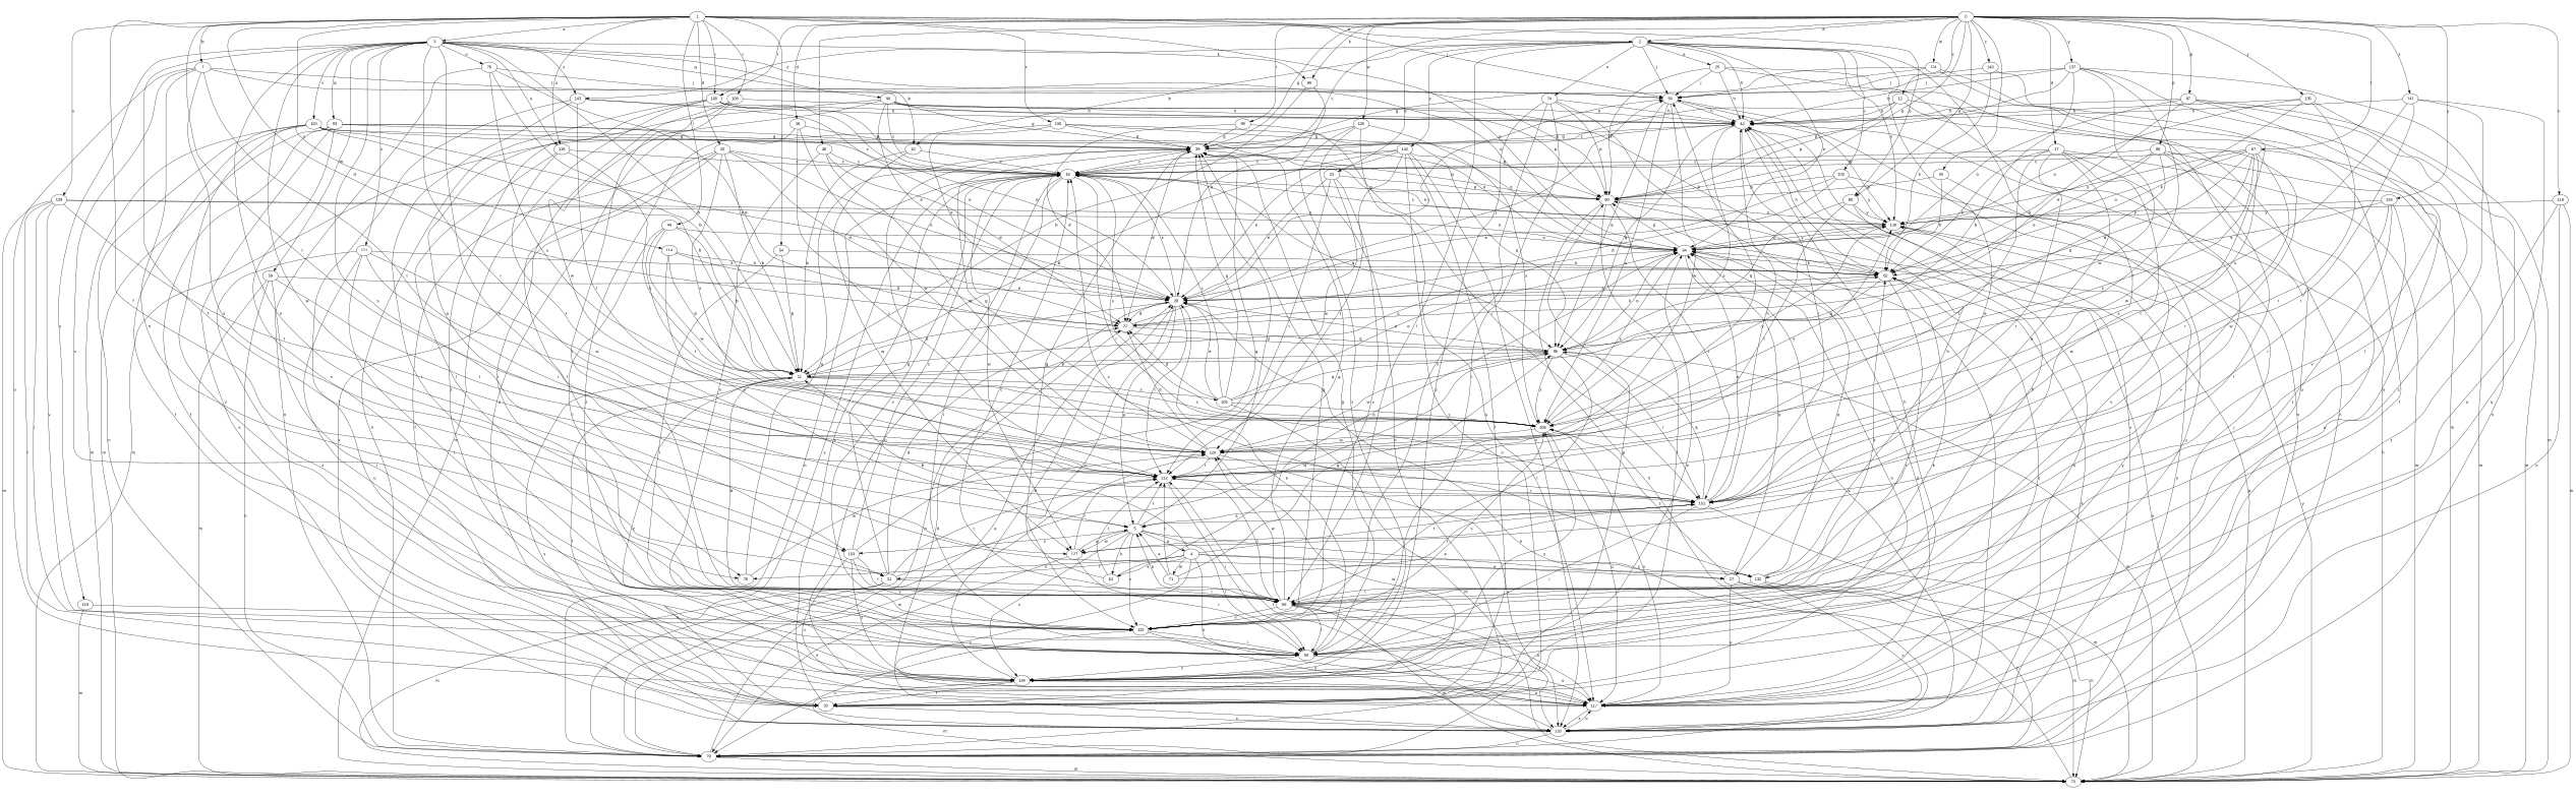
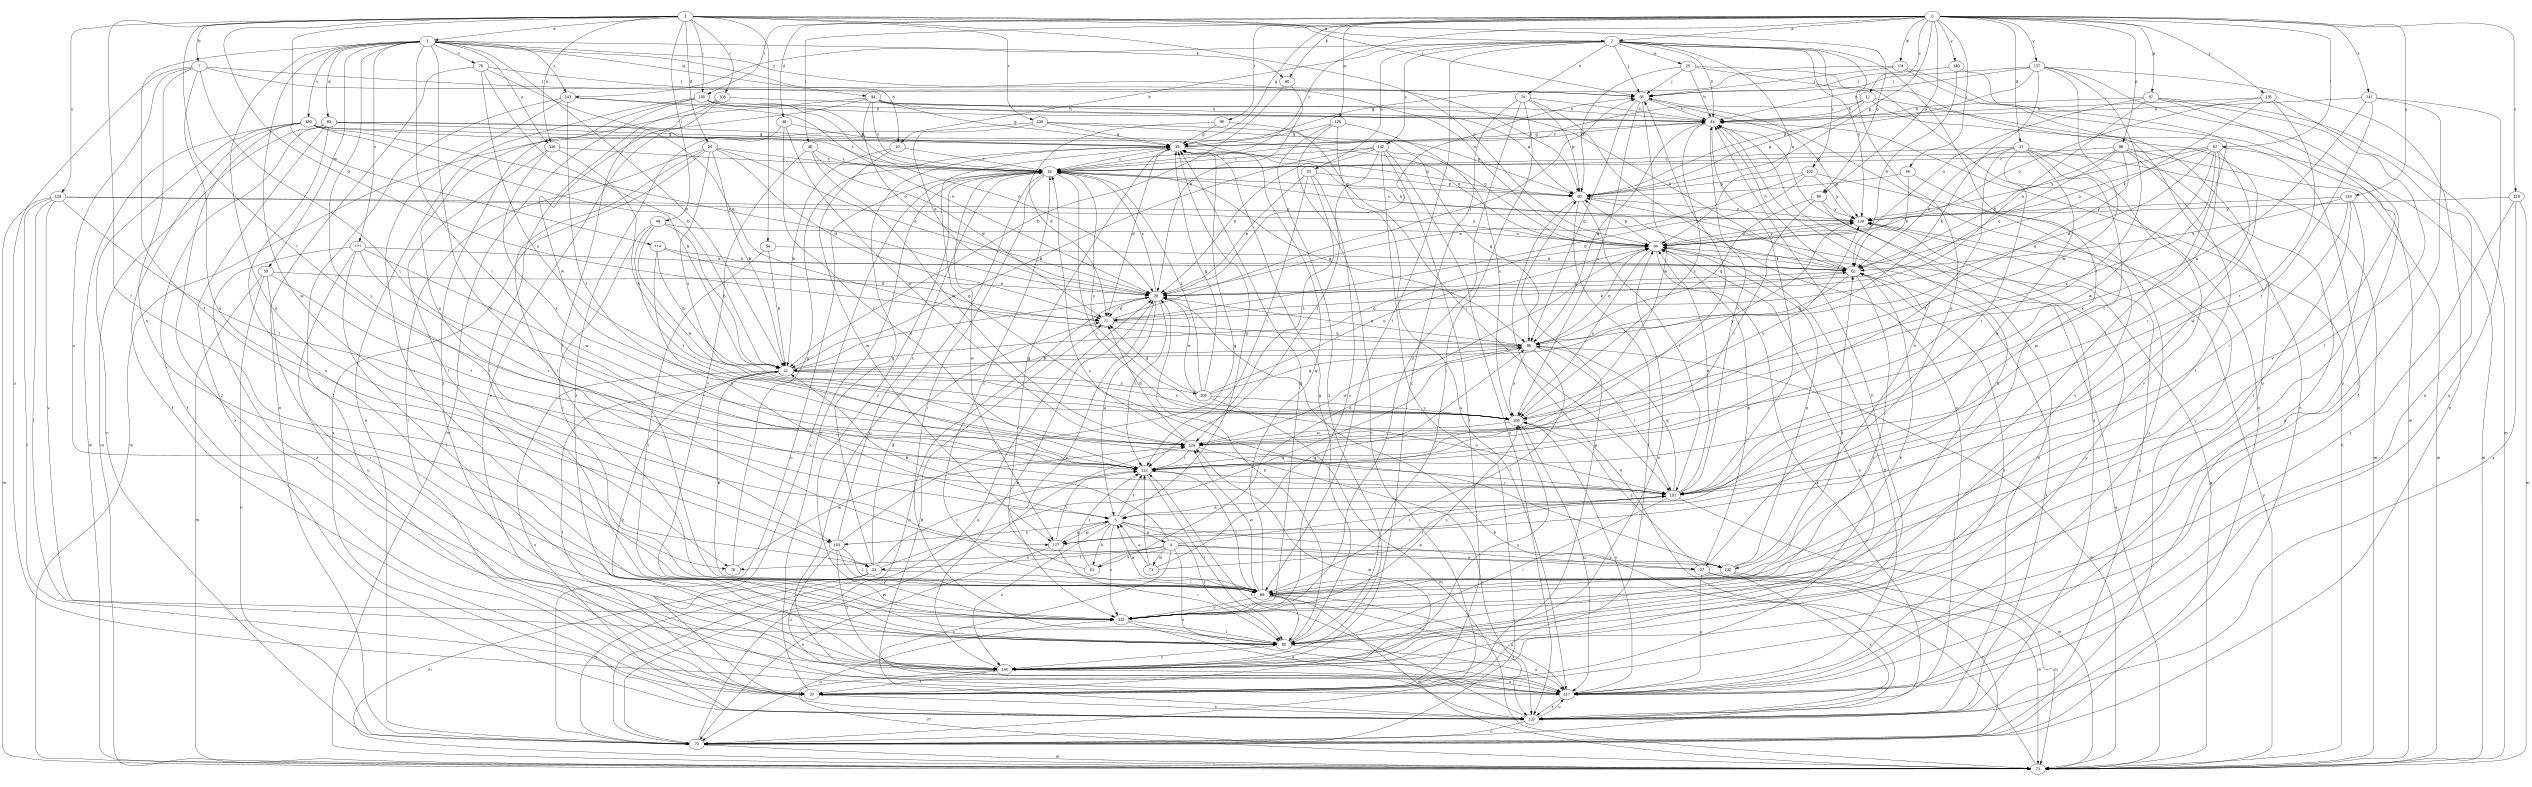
  strict digraph {
    fontname="Liberation Sans"
    node [fontname="Liberation Sans"]
    edge [fontname="Liberation Sans"]
    0
    2
    12
    16
    17
    18
    39
    45
    46
    60
    67
    80
    86
    87
    90
    99
    100
    118
    124
    125
    134
    135
    137
    140
    141
    56
    84
    10
    23
    25
    27
    44
    68
    74
    102
    132
    138
    142
    143
    127
    33
    101
    117
    133
    50
    122
    106
    79
    95
    112
    5
    62
    73
    144
    128
    22
    11
    28
    1
    3
    7
    20
    31
    49
    54
    108
    114
    116
    129
    130
    69
    76
    78
    93
    94
    103
-   119
    120
    121
    105
    4
    61
    71
    0 -> 2 [label=a]
    0 -> 12 [label=c]
    0 -> 16 [label=c]
    0 -> 17 [label=d]
    0 -> 18 [label=d]
    0 -> 39 [label=g]
    0 -> 45 [label=i]
    0 -> 46 [label=i]
    0 -> 60 [label=k]
    0 -> 67 [label=l]
    0 -> 80 [label=o]
    0 -> 86 [label=p]
    0 -> 87 [label=p]
    0 -> 90 [label=p]
    0 -> 99 [label=r]
    0 -> 100 [label=r]
    0 -> 118 [label=v]
    0 -> 124 [label=w]
    0 -> 125 [label=w]
    0 -> 134 [label=y]
    0 -> 135 [label=y]
    0 -> 137 [label=y]
    0 -> 140 [label=z]
    0 -> 141 [label=z]
    2 -> 56 [label=j]
    2 -> 84 [label=o]
    2 -> 10 [label=b]
    2 -> 23 [label=e]
    2 -> 25 [label=e]
    2 -> 27 [label=e]
    2 -> 44 [label=h]
    2 -> 68 [label=l]
    2 -> 74 [label=n]
    2 -> 102 [label=s]
    2 -> 132 [label=x]
    2 -> 138 [label=y]
    2 -> 142 [label=z]
    2 -> 143 [label=z]
    12 -> 16 [label=c]
    12 -> 90 [label=p]
    12 -> 44 [label=h]
    12 -> 127 [label=w]
    12 -> 33 [label=f]
    16 -> 90 [label=p]
    16 -> 127 [label=w]
    16 -> 101 [label=r]
    16 -> 117 [label=u]
    16 -> 133 [label=x]
    16 -> 50 [label=i]
    16 -> 122 [label=v]
    16 -> 106 [label=s]
    16 -> 79 [label=n]
    16 -> 95 [label=q]
    17 -> 16 [label=c]
    17 -> 127 [label=w]
    17 -> 101 [label=r]
    17 -> 122 [label=v]
    17 -> 112 [label=t]
    17 -> 5 [label=a]
    17 -> 62 [label=k]
    17 -> 73 [label=m]
    18 -> 39 [label=g]
    18 -> 101 [label=r]
    18 -> 144 [label=z]
    18 -> 128 [label=w]
    39 -> 16 [label=c]
    39 -> 90 [label=p]
    39 -> 44 [label=h]
    39 -> 22 [label=d]
    45 -> 90 [label=p]
    45 -> 122 [label=v]
    45 -> 62 [label=k]
    46 -> 16 [label=c]
    46 -> 122 [label=v]
    46 -> 128 [label=w]
    46 -> 22 [label=d]
    60 -> 11 [label=b]
    60 -> 28 [label=e]
    67 -> 16 [label=c]
    67 -> 84 [label=o]
    67 -> 138 [label=y]
    67 -> 101 [label=r]
    67 -> 106 [label=s]
    67 -> 112 [label=t]
    67 -> 73 [label=m]
    67 -> 128 [label=w]
    67 -> 22 [label=d]
    80 -> 138 [label=y]
    80 -> 133 [label=x]
    80 -> 95 [label=q]
    80 -> 112 [label=t]
    86 -> 16 [label=c]
    86 -> 68 [label=l]
    86 -> 117 [label=u]
    86 -> 95 [label=q]
    86 -> 62 [label=k]
    86 -> 73 [label=m]
    86 -> 28 [label=e]
    87 -> 84 [label=o]
    87 -> 44 [label=h]
    87 -> 68 [label=l]
    87 -> 122 [label=v]
    87 -> 73 [label=m]
    87 -> 28 [label=e]
    90 -> 138 [label=y]
    90 -> 33 [label=f]
    90 -> 101 [label=r]
    90 -> 79 [label=n]
    99 -> 39 [label=g]
    99 -> 101 [label=r]
    99 -> 22 [label=d]
    100 -> 16 [label=c]
    100 -> 44 [label=h]
    100 -> 79 [label=n]
    100 -> 73 [label=m]
    100 -> 144 [label=z]
    100 -> 28 [label=e]
    118 -> 138 [label=y]
    118 -> 133 [label=x]
    118 -> 73 [label=m]
    118 -> 144 [label=z]
    124 -> 39 [label=g]
    124 -> 56 [label=j]
    124 -> 79 [label=n]
    124 -> 73 [label=m]
    125 -> 39 [label=g]
    125 -> 117 [label=u]
    125 -> 106 [label=s]
    125 -> 79 [label=n]
    125 -> 144 [label=z]
    134 -> 68 [label=l]
    134 -> 138 [label=y]
    134 -> 101 [label=r]
    134 -> 50 [label=i]
    134 -> 62 [label=k]
    135 -> 84 [label=o]
    135 -> 44 [label=h]
    135 -> 101 [label=r]
    135 -> 117 [label=u]
    135 -> 62 [label=k]
    137 -> 90 [label=p]
    137 -> 56 [label=j]
    137 -> 44 [label=h]
    137 -> 117 [label=u]
    137 -> 79 [label=n]
    137 -> 112 [label=t]
    137 -> 128 [label=w]
    137 -> 11 [label=b]
    140 -> 56 [label=j]
    140 -> 68 [label=l]
    140 -> 62 [label=k]
    141 -> 44 [label=h]
    141 -> 101 [label=r]
    141 -> 117 [label=u]
    141 -> 106 [label=s]
    141 -> 144 [label=z]
    56 -> 44 [label=h]
    56 -> 138 [label=y]
    56 -> 106 [label=s]
    56 -> 95 [label=q]
    56 -> 128 [label=w]
    84 -> 90 [label=p]
    84 -> 138 [label=y]
    84 -> 133 [label=x]
    84 -> 106 [label=s]
    84 -> 62 [label=k]
    10 -> 16 [label=c]
    10 -> 127 [label=w]
    10 -> 11 [label=b]
    23 -> 90 [label=p]
    23 -> 122 [label=v]
    23 -> 112 [label=t]
-   23 -> 128 [label=w]
+   23 -> 128 [label=s]
    23 -> 28 [label=e]
    25 -> 90 [label=p]
    25 -> 56 [label=j]
    25 -> 44 [label=h]
    25 -> 117 [label=u]
    25 -> 79 [label=n]
    27 -> 84 [label=o]
    27 -> 117 [label=u]
    27 -> 106 [label=s]
    27 -> 79 [label=n]
    27 -> 73 [label=m]
    44 -> 39 [label=g]
    44 -> 101 [label=r]
    44 -> 133 [label=x]
    44 -> 106 [label=s]
    44 -> 95 [label=q]
    68 -> 16 [label=c]
    68 -> 39 [label=g]
    68 -> 117 [label=u]
    68 -> 133 [label=x]
    68 -> 50 [label=i]
    68 -> 122 [label=v]
    68 -> 112 [label=t]
    68 -> 5 [label=a]
    68 -> 62 [label=k]
    68 -> 73 [label=m]
    68 -> 128 [label=w]
    68 -> 11 [label=b]
    74 -> 90 [label=p]
    74 -> 44 [label=h]
    74 -> 133 [label=x]
    74 -> 50 [label=i]
    74 -> 122 [label=v]
    74 -> 144 [label=z]
    102 -> 90 [label=p]
    102 -> 138 [label=y]
    102 -> 117 [label=u]
    102 -> 22 [label=d]
    102 -> 28 [label=e]
    132 -> 16 [label=c]
    132 -> 84 [label=o]
    132 -> 44 [label=h]
    132 -> 68 [label=l]
    132 -> 133 [label=x]
    132 -> 73 [label=m]
    138 -> 16 [label=c]
    138 -> 84 [label=o]
    142 -> 16 [label=c]
    142 -> 33 [label=f]
    142 -> 133 [label=x]
    142 -> 79 [label=n]
    142 -> 95 [label=q]
    142 -> 112 [label=t]
    142 -> 11 [label=b]
    142 -> 28 [label=e]
    143 -> 44 [label=h]
    143 -> 33 [label=f]
    143 -> 50 [label=i]
    143 -> 112 [label=t]
    143 -> 28 [label=e]
    127 -> 50 [label=i]
    127 -> 79 [label=n]
    127 -> 112 [label=t]
    127 -> 5 [label=a]
    33 -> 16 [label=c]
    33 -> 90 [label=p]
    33 -> 84 [label=o]
    33 -> 133 [label=x]
    33 -> 128 [label=w]
    101 -> 84 [label=o]
    101 -> 44 [label=h]
    101 -> 50 [label=i]
    101 -> 95 [label=q]
    101 -> 5 [label=a]
    101 -> 73 [label=m]
    117 -> 84 [label=o]
    117 -> 138 [label=y]
    117 -> 133 [label=x]
    117 -> 106 [label=s]
    133 -> 138 [label=y]
    133 -> 117 [label=u]
    133 -> 79 [label=n]
    133 -> 112 [label=t]
    133 -> 62 [label=k]
    133 -> 22 [label=d]
    50 -> 39 [label=g]
    50 -> 44 [label=h]
    50 -> 117 [label=u]
    50 -> 62 [label=k]
    50 -> 144 [label=z]
    50 -> 28 [label=e]
    122 -> 39 [label=g]
    122 -> 117 [label=u]
    122 -> 50 [label=i]
    122 -> 106 [label=s]
    122 -> 79 [label=n]
    106 -> 138 [label=y]
    106 -> 117 [label=u]
    106 -> 128 [label=w]
    79 -> 56 [label=j]
    79 -> 73 [label=m]
    79 -> 128 [label=w]
    79 -> 28 [label=e]
    95 -> 84 [label=o]
    95 -> 68 [label=l]
    95 -> 101 [label=r]
    95 -> 106 [label=s]
    95 -> 73 [label=m]
    95 -> 128 [label=w]
    95 -> 11 [label=b]
    95 -> 28 [label=e]
    112 -> 56 [label=j]
    112 -> 101 [label=r]
    112 -> 50 [label=i]
    5 -> 39 [label=g]
    5 -> 27 [label=e]
    5 -> 127 [label=w]
    5 -> 50 [label=i]
    5 -> 122 [label=v]
    5 -> 112 [label=t]
    5 -> 144 [label=z]
    5 -> 103 [label=s]
    5 -> 4 [label=a]
    5 -> 61 [label=k]
    62 -> 44 [label=h]
    62 -> 50 [label=i]
    62 -> 95 [label=q]
    62 -> 144 [label=z]
    62 -> 28 [label=e]
    73 -> 90 [label=p]
    73 -> 84 [label=o]
    73 -> 44 [label=h]
    73 -> 138 [label=y]
    73 -> 28 [label=e]
    144 -> 84 [label=o]
    144 -> 44 [label=h]
    144 -> 33 [label=f]
    144 -> 117 [label=u]
    144 -> 106 [label=s]
    144 -> 73 [label=m]
    144 -> 28 [label=e]
    128 -> 39 [label=g]
    128 -> 138 [label=y]
    128 -> 133 [label=x]
    128 -> 112 [label=t]
    128 -> 22 [label=d]
    22 -> 56 [label=j]
    22 -> 95 [label=q]
    22 -> 62 [label=k]
    11 -> 84 [label=o]
    11 -> 33 [label=f]
    11 -> 133 [label=x]
    11 -> 106 [label=s]
    11 -> 144 [label=z]
    11 -> 28 [label=e]
    11 -> 105 [label=s]
    28 -> 16 [label=c]
    28 -> 56 [label=j]
    28 -> 122 [label=v]
    28 -> 79 [label=n]
    28 -> 112 [label=t]
    28 -> 5 [label=a]
    28 -> 22 [label=d]
    1 -> 2 [label=a]
    1 -> 80 [label=o]
    1 -> 100 [label=r]
    1 -> 56 [label=j]
    1 -> 84 [label=o]
    1 -> 112 [label=t]
    1 -> 22 [label=d]
    1 -> 3 [label=a]
    1 -> 7 [label=b]
    1 -> 20 [label=d]
    1 -> 31 [label=f]
    1 -> 49 [label=i]
    1 -> 54 [label=j]
    1 -> 108 [label=t]
    1 -> 114 [label=u]
    1 -> 116 [label=u]
    1 -> 129 [label=x]
    1 -> 130 [label=x]
    3 -> 60 [label=k]
    3 -> 84 [label=o]
    3 -> 10 [label=b]
    3 -> 132 [label=x]
    3 -> 143 [label=z]
    3 -> 127 [label=w]
    3 -> 101 [label=r]
    3 -> 11 [label=b]
    3 -> 31 [label=f]
    3 -> 116 [label=u]
    3 -> 69 [label=m]
    3 -> 76 [label=n]
    3 -> 78 [label=n]
    3 -> 93 [label=q]
    3 -> 94 [label=q]
    3 -> 103 [label=s]
-   3 -> 119 [label=v]
    3 -> 120 [label=v]
    3 -> 121 [label=v]
    7 -> 90 [label=p]
    7 -> 56 [label=j]
    7 -> 117 [label=u]
    7 -> 122 [label=v]
    7 -> 112 [label=t]
    7 -> 78 [label=n]
    7 -> 103 [label=s]
    20 -> 16 [label=c]
    20 -> 68 [label=l]
    20 -> 33 [label=f]
    20 -> 133 [label=x]
    20 -> 106 [label=s]
    20 -> 22 [label=d]
    20 -> 11 [label=b]
    20 -> 28 [label=e]
    31 -> 39 [label=g]
    31 -> 68 [label=l]
    31 -> 79 [label=n]
    31 -> 95 [label=q]
    31 -> 112 [label=t]
    31 -> 73 [label=m]
    31 -> 22 [label=d]
    49 -> 84 [label=o]
    49 -> 68 [label=l]
    49 -> 112 [label=t]
    49 -> 128 [label=w]
    49 -> 11 [label=b]
    54 -> 50 [label=i]
    54 -> 62 [label=k]
    54 -> 11 [label=b]
    108 -> 44 [label=h]
    108 -> 68 [label=l]
    108 -> 117 [label=u]
    108 -> 50 [label=i]
    114 -> 5 [label=a]
    114 -> 62 [label=k]
    114 -> 22 [label=d]
    114 -> 11 [label=b]
    116 -> 16 [label=c]
    116 -> 68 [label=l]
    116 -> 106 [label=s]
    116 -> 112 [label=t]
    129 -> 84 [label=o]
    129 -> 138 [label=y]
    129 -> 33 [label=f]
    129 -> 50 [label=i]
    129 -> 122 [label=v]
    129 -> 112 [label=t]
    129 -> 73 [label=m]
    130 -> 39 [label=g]
    130 -> 90 [label=p]
    130 -> 84 [label=o]
    130 -> 73 [label=m]
    130 -> 28 [label=e]
    69 -> 50 [label=i]
    69 -> 79 [label=n]
    69 -> 112 [label=t]
    69 -> 73 [label=m]
    69 -> 28 [label=e]
    76 -> 56 [label=j]
    76 -> 106 [label=s]
    76 -> 79 [label=n]
    76 -> 95 [label=q]
    76 -> 11 [label=b]
    78 -> 39 [label=g]
    78 -> 128 [label=w]
    93 -> 39 [label=g]
    93 -> 84 [label=o]
    93 -> 33 [label=f]
    93 -> 133 [label=x]
    93 -> 122 [label=v]
    93 -> 62 [label=k]
    93 -> 73 [label=m]
    94 -> 16 [label=c]
    94 -> 39 [label=g]
    94 -> 90 [label=p]
    94 -> 44 [label=h]
    94 -> 5 [label=a]
    94 -> 62 [label=k]
    94 -> 128 [label=w]
    94 -> 28 [label=e]
    103 -> 16 [label=c]
    103 -> 39 [label=g]
    103 -> 68 [label=l]
    103 -> 117 [label=u]
    103 -> 122 [label=v]
    103 -> 144 [label=z]
-   119 -> 122 [label=v]
-   119 -> 73 [label=m]
    120 -> 16 [label=c]
    120 -> 39 [label=g]
    120 -> 33 [label=f]
    120 -> 79 [label=n]
    120 -> 73 [label=m]
    120 -> 144 [label=z]
    120 -> 11 [label=b]
    120 -> 28 [label=e]
    121 -> 101 [label=r]
    121 -> 117 [label=u]
    121 -> 50 [label=i]
    121 -> 62 [label=k]
    121 -> 144 [label=z]
    121 -> 128 [label=w]
    105 -> 16 [label=c]
    105 -> 39 [label=g]
    105 -> 84 [label=o]
    105 -> 106 [label=s]
    105 -> 95 [label=q]
    105 -> 73 [label=m]
    105 -> 22 [label=d]
    105 -> 28 [label=e]
    4 -> 27 [label=e]
    4 -> 132 [label=x]
    4 -> 101 [label=r]
    4 -> 117 [label=u]
    4 -> 133 [label=x]
    4 -> 11 [label=b]
    4 -> 31 [label=f]
    4 -> 78 [label=n]
    4 -> 61 [label=k]
    4 -> 71 [label=m]
    61 -> 39 [label=g]
    61 -> 84 [label=o]
    61 -> 112 [label=t]
    71 -> 101 [label=r]
    71 -> 95 [label=q]
    71 -> 112 [label=t]
    71 -> 5 [label=a]
  }
